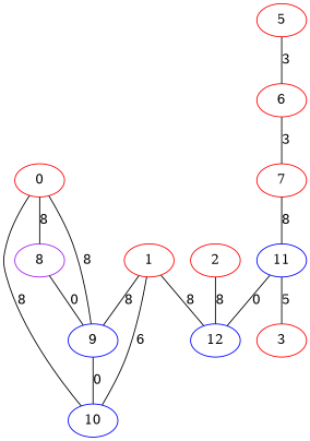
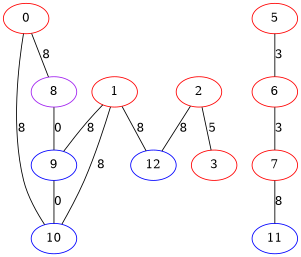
  graph {
    node [color=red weight=1]
    8 [color=purple weight=4]
    0
    9 [color=blue weight=3]
    10 [color=blue weight=3]
    1
    12 [color=blue weight=3]
    11 [color=blue weight=3]
    2
    3
    5
    6
    7
    8 -- 9 [label=0]
    0 -- 8 [label=8]
-   0 -- 9 [label=8]
    0 -- 10 [label=8]
    9 -- 10 [label=0]
    1 -- 9 [label=8]
-   1 -- 10 [label=6]
+   1 -- 10 [label=8]
    1 -- 12 [label=8]
-   11 -- 12 [label=0]
    2 -- 12 [label=8]
-   11 -- 3 [label=5]
+   2 -- 3 [label=5]
    5 -- 6 [label=3]
    6 -- 7 [label=3]
    7 -- 11 [label=8]
  }
